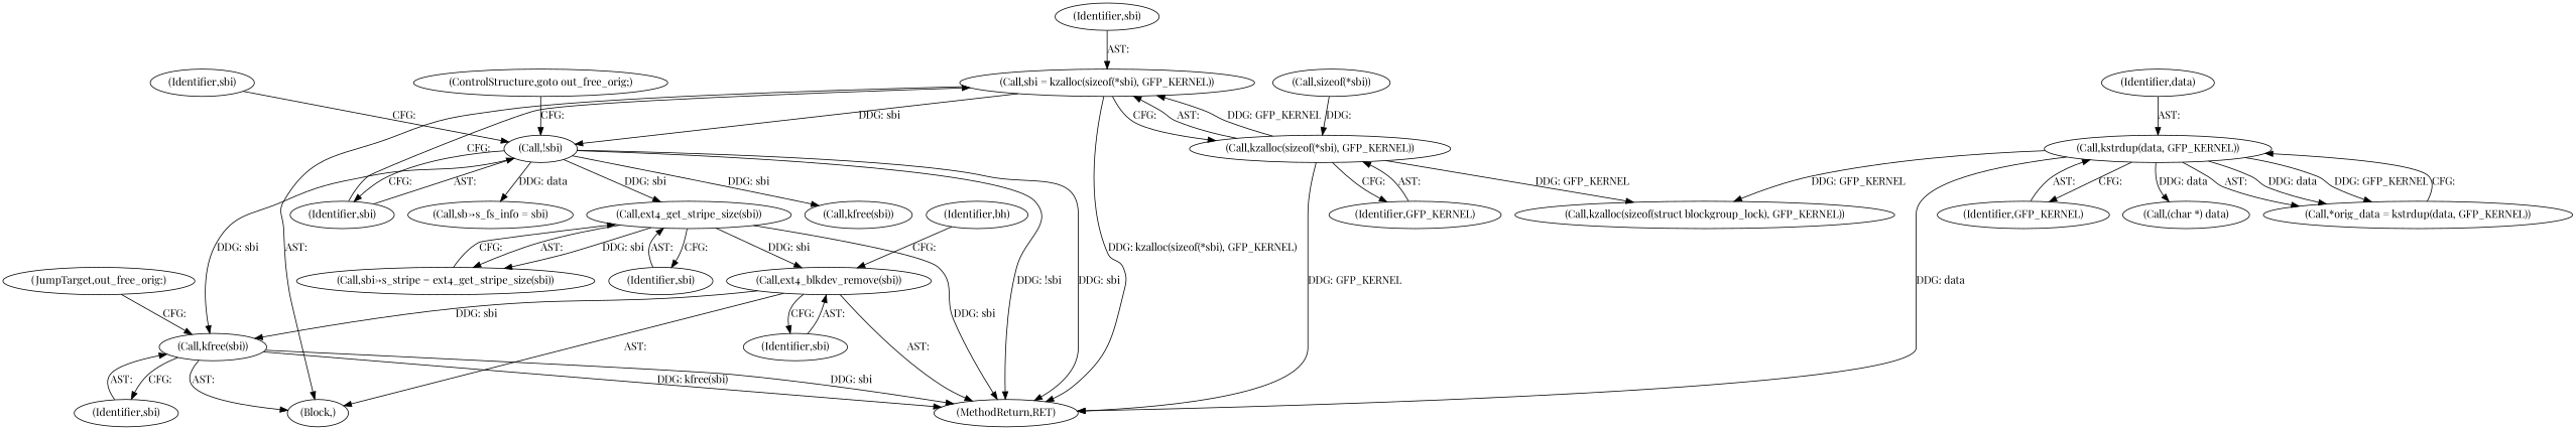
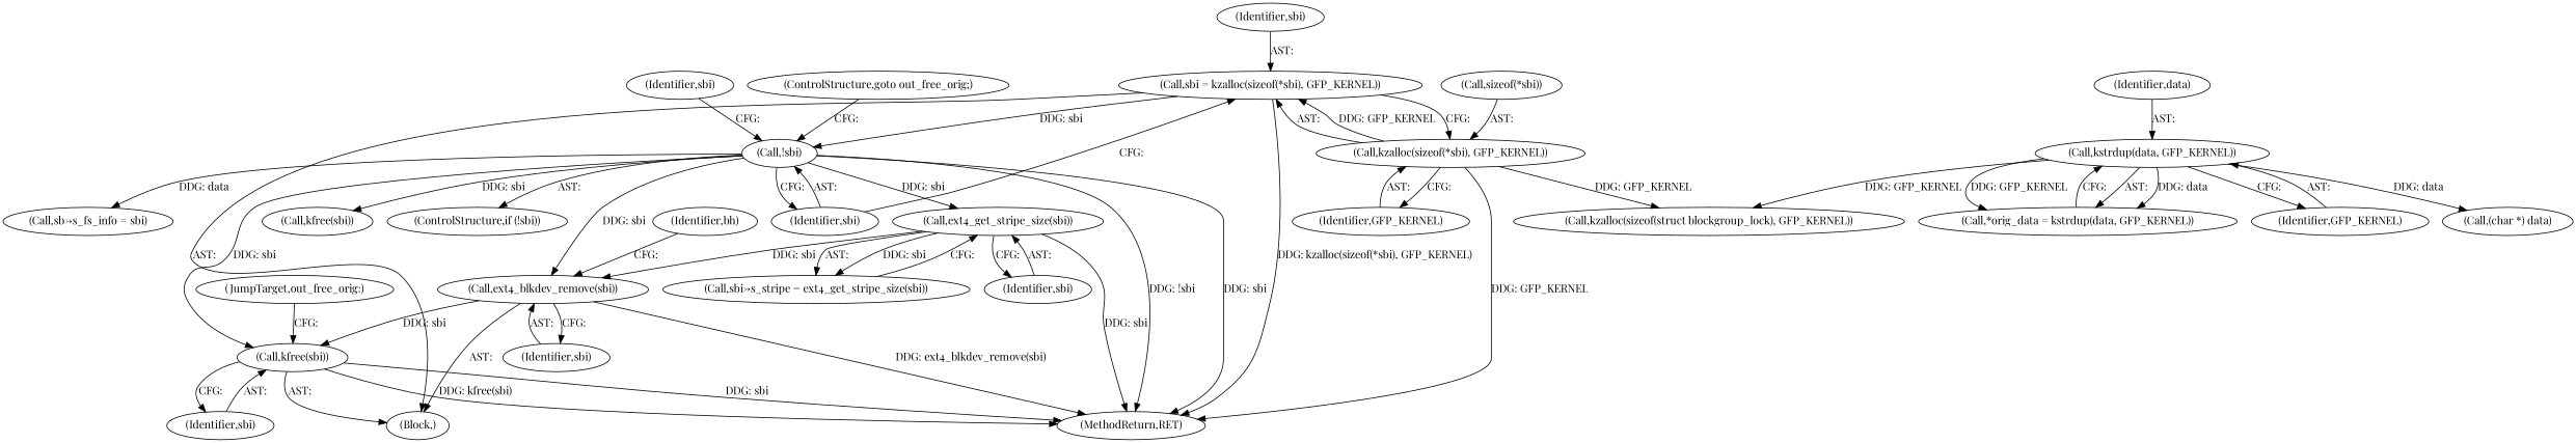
  digraph {
    fontname="Playfair Display"
    node [fontname="Playfair Display"]
    edge [fontname="Playfair Display"]
    n1 [label="(Call,ext4_blkdev_remove(sbi))"]
    n2 [label="(Call,kfree(sbi))"]
    n3 [label="(Block,)"]
    n4 [label="(Identifier,sbi)"]
    n5 [label="(MethodReturn,RET)"]
    n6 [label="(Identifier,sbi)"]
    n7 [label="(Call,ext4_get_stripe_size(sbi))"]
    n8 [label="(Identifier,sbi)"]
    n9 [label="(Call,sbi->s_stripe = ext4_get_stripe_size(sbi))"]
    n10 [label="(Call,!sbi)"]
    n11 [label="(Identifier,sbi)"]
    n12 [label="(Call,sb->s_fs_info = sbi)"]
    n13 [label="(Call,kfree(sbi))"]
+   n14 [label="(ControlStructure,if (!sbi))"]
    n15 [label="(Call,sbi = kzalloc(sizeof(*sbi), GFP_KERNEL))"]
    n16 [label="(Call,kzalloc(sizeof(*sbi), GFP_KERNEL))"]
    n17 [label="(Identifier,GFP_KERNEL)"]
    n18 [label="(Call,kzalloc(sizeof(struct blockgroup_lock), GFP_KERNEL))"]
    n19 [label="(Call,kstrdup(data, GFP_KERNEL))"]
    n20 [label="(Call,*orig_data = kstrdup(data, GFP_KERNEL))"]
    n21 [label="(Identifier,GFP_KERNEL)"]
    n22 [label="(Call,(char *) data)"]
    n23 [label="(Identifier,sbi)"]
    n24 [label="(JumpTarget,out_free_orig:)"]
    n25 [label="(Call,sizeof(*sbi))"]
    n26 [label="(Identifier,sbi)"]
    n27 [label="(Identifier,data)"]
    n28 [label="(ControlStructure,goto out_free_orig;)"]
    n29 [label="(Identifier,bh)"]
    n1 -> n2 [label="DDG: sbi"]
    n1 -> n3 [label="AST: "]
    n1 -> n4 [label="CFG: "]
-   n1 -> n5 [label="AST: "]
+   n1 -> n5 [label="DDG: ext4_blkdev_remove(sbi)"]
    n2 -> n3 [label="AST: "]
    n2 -> n5 [label="DDG: kfree(sbi)"]
    n2 -> n5 [label="DDG: sbi"]
    n2 -> n6 [label="CFG: "]
    n4 -> n1 [label="AST: "]
    n6 -> n2 [label="AST: "]
    n7 -> n1 [label="DDG: sbi"]
    n7 -> n5 [label="DDG: sbi"]
    n7 -> n8 [label="CFG: "]
    n7 -> n9 [label="AST: "]
    n7 -> n9 [label="DDG: sbi"]
    n8 -> n7 [label="AST: "]
    n9 -> n7 [label="CFG: "]
+   n10 -> n1 [label="DDG: sbi"]
    n10 -> n2 [label="DDG: sbi"]
    n10 -> n5 [label="DDG: !sbi"]
    n10 -> n5 [label="DDG: sbi"]
    n10 -> n7 [label="DDG: sbi"]
    n10 -> n11 [label="CFG: "]
    n10 -> n12 [label="DDG: data"]
    n10 -> n13 [label="DDG: sbi"]
+   n10 -> n14 [label="AST: "]
    n11 -> n10 [label="AST: "]
    n11 -> n15 [label="CFG: "]
    n15 -> n3 [label="AST: "]
    n15 -> n5 [label="DDG: kzalloc(sizeof(*sbi), GFP_KERNEL)"]
    n15 -> n10 [label="DDG: sbi"]
    n15 -> n16 [label="CFG: "]
    n16 -> n5 [label="DDG: GFP_KERNEL"]
    n16 -> n15 [label="AST: "]
    n16 -> n15 [label="DDG: GFP_KERNEL"]
    n16 -> n17 [label="CFG: "]
    n16 -> n18 [label="DDG: GFP_KERNEL"]
    n17 -> n16 [label="AST: "]
-   n19 -> n5 [label="DDG: data"]
    n19 -> n18 [label="DDG: GFP_KERNEL"]
    n19 -> n20 [label="AST: "]
    n19 -> n20 [label="DDG: data"]
    n19 -> n20 [label="DDG: GFP_KERNEL"]
    n19 -> n21 [label="CFG: "]
    n19 -> n22 [label="DDG: data"]
    n20 -> n19 [label="CFG: "]
    n21 -> n19 [label="AST: "]
    n23 -> n10 [label="CFG: "]
    n24 -> n2 [label="CFG: "]
-   n25 -> n16 [label="DDG: "]
+   n25 -> n16 [label="AST: "]
    n26 -> n15 [label="AST: "]
    n27 -> n19 [label="AST: "]
    n28 -> n10 [label="CFG: "]
    n29 -> n1 [label="CFG: "]
  }
